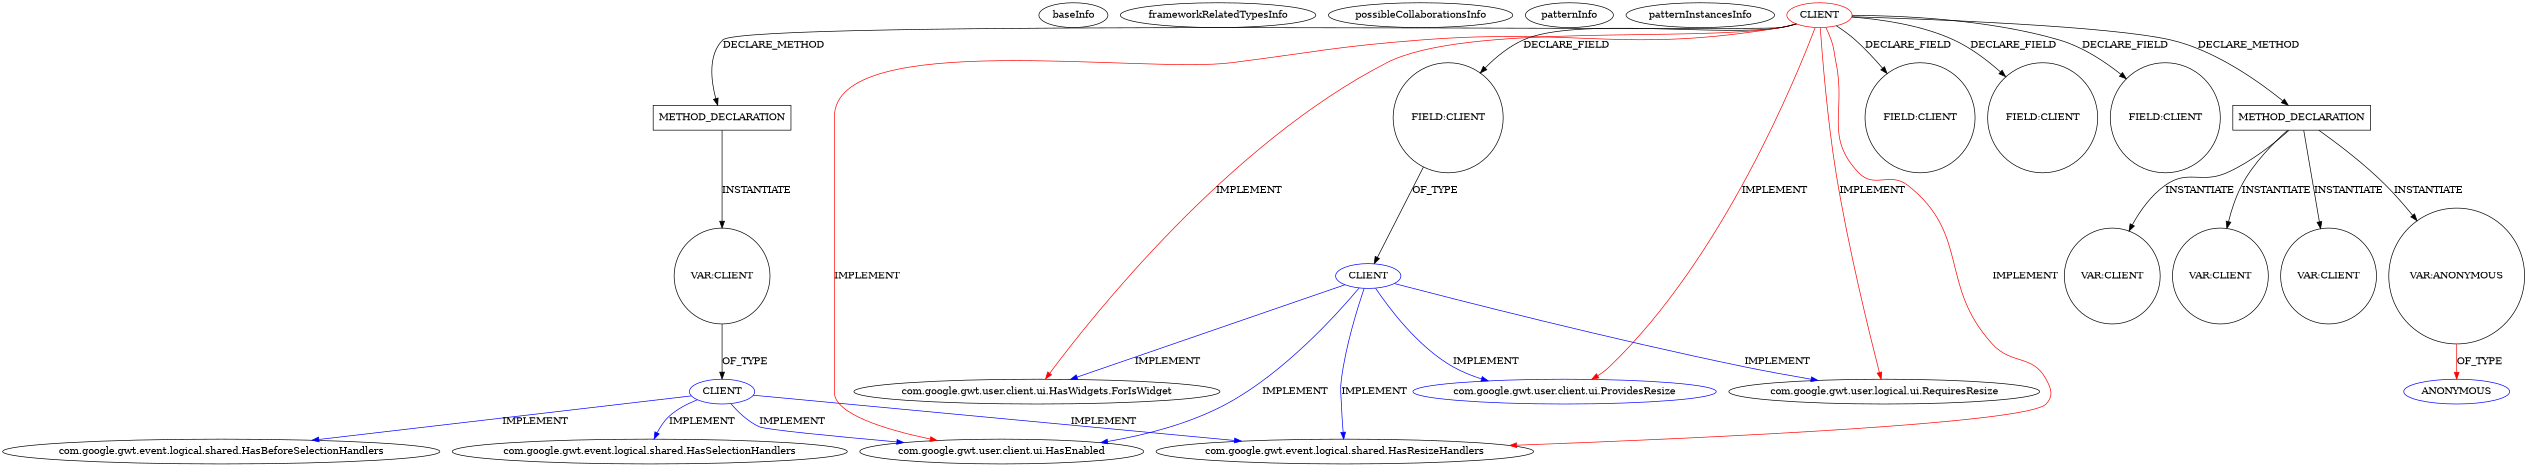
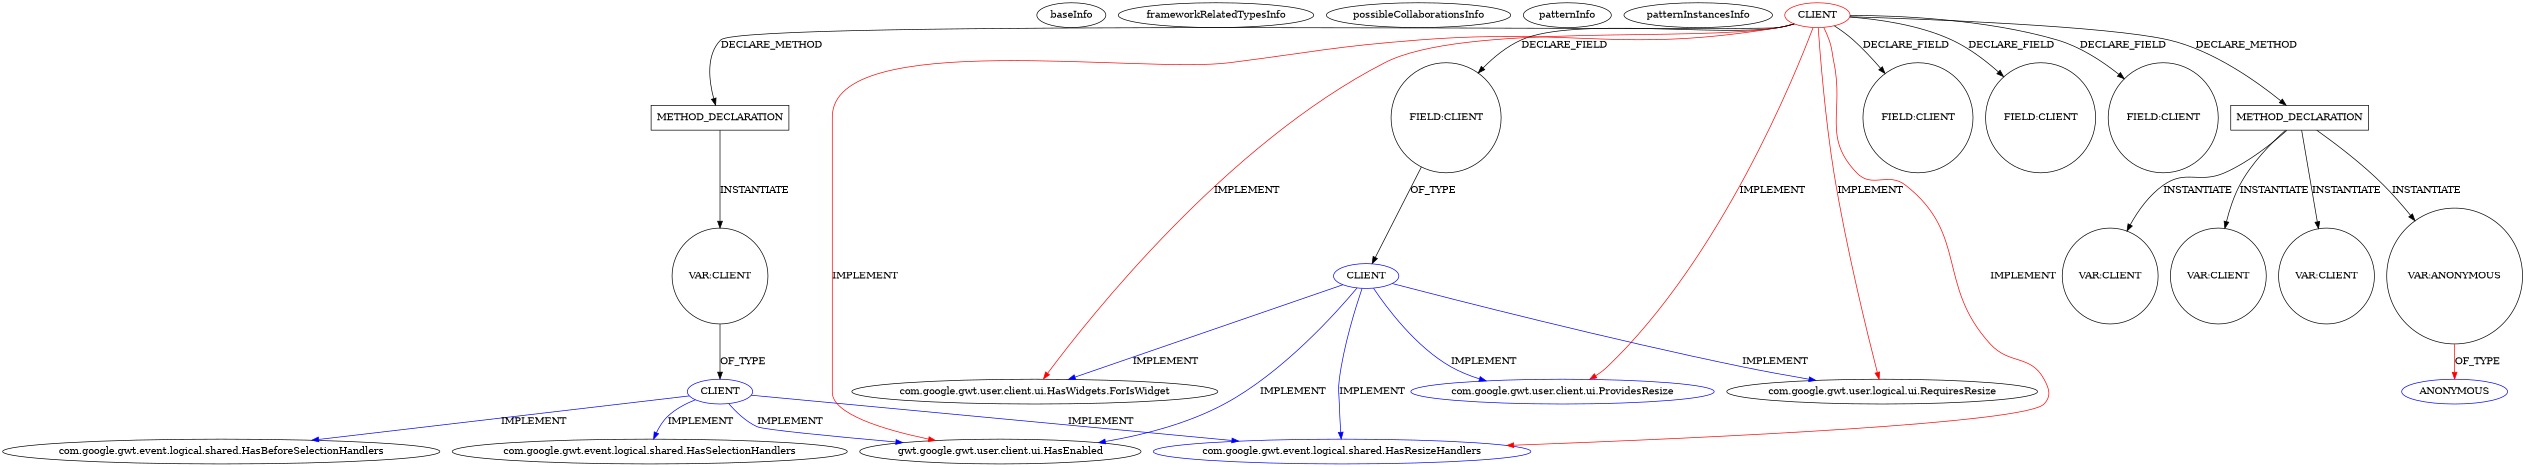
  digraph {
    node [isFrameworkType=false vertexType=FRAMEWORK_INTERFACE_TYPE]
    baseInfo [category=pattern graphId=1314 isAnonymous=false possibleRelation=true isFrameworkType="" vertexType=""]
    frameworkRelatedTypesInfo [0="com.google.gwt.event.logical.shared.HasResizeHandlers" 1="com.google.gwt.user.client.ui.HasWidgets.ForIsWidget" 2="com.google.gwt.user.client.ui.ProvidesResize" 3="com.google.gwt.user.client.ui.HasEnabled" 4="com.google.gwt.user.client.ui.RequiresResize" isFrameworkType="" vertexType=""]
    possibleCollaborationsInfo [0="1314~INSTANTIATION-CLIENT_METHOD_DECLARATION-~com.google.gwt.event.logical.shared.HasResizeHandlers com.google.gwt.user.client.ui.HasWidgets.ForIsWidget com.google.gwt.user.client.ui.ProvidesResize com.google.gwt.user.client.ui.HasEnabled com.google.gwt.user.client.ui.RequiresResize ~com.google.gwt.event.logical.shared.HasBeforeSelectionHandlers com.google.gwt.event.logical.shared.HasResizeHandlers com.google.gwt.user.client.ui.HasEnabled com.google.gwt.event.logical.shared.HasSelectionHandlers ~false~false" 1="1314~FIELD_TYPE_DECLARATION-~com.google.gwt.event.logical.shared.HasResizeHandlers com.google.gwt.user.client.ui.HasWidgets.ForIsWidget com.google.gwt.user.client.ui.ProvidesResize com.google.gwt.user.client.ui.HasEnabled com.google.gwt.user.client.ui.RequiresResize ~com.google.gwt.user.client.ui.HasWidgets.ForIsWidget com.google.gwt.user.client.ui.ProvidesResize com.google.gwt.user.client.ui.RequiresResize com.google.gwt.event.logical.shared.HasResizeHandlers com.google.gwt.user.client.ui.HasEnabled ~false~false" isFrameworkType="" vertexType=""]
    patternInfo [frequency=2.0 patternRootClient=0 isFrameworkType="" vertexType=""]
    patternInstancesInfo [0="rdomingonl-layoutTest~/rdomingonl-layoutTest/layoutTest-master/src/main/java/nl/tc/rd/exp/layouttest/client/mvp/view/WidgetDesignerView.java~WidgetDesignerView~4344" 1="kospiotr-gwt-layout-designer~/kospiotr-gwt-layout-designer/gwt-layout-designer-master/src/main/java/pl/pkosmowski/gxtshowcase/client/EditorsPanel.java~EditorsPanel~3411" isFrameworkType="" vertexType=""]
    n6 [label="com.google.gwt.event.logical.shared.HasSelectionHandlers"]
    n7 [color=blue label=CLIENT vertexType=REFERENCE_CLIENT_CLASS_DECLARATION]
-   n8 [label="com.google.gwt.user.client.ui.HasEnabled"]
+   n8 [label="gwt.google.gwt.user.client.ui.HasEnabled"]
    n9 [label="com.google.gwt.event.logical.shared.HasBeforeSelectionHandlers"]
-   n10 [label="com.google.gwt.event.logical.shared.HasResizeHandlers"]
+   n10 [label="com.google.gwt.event.logical.shared.HasResizeHandlers" color=blue]
    n11 [color=red label=CLIENT vertexType=ROOT_CLIENT_CLASS_DECLARATION]
    n12 [label="FIELD:CLIENT" shape=circle vertexType=FIELD_DECLARATION]
    n13 [label="FIELD:CLIENT" shape=circle vertexType=FIELD_DECLARATION]
    n14 [label="FIELD:CLIENT" shape=circle vertexType=FIELD_DECLARATION]
    n15 [label="FIELD:CLIENT" shape=circle vertexType=FIELD_DECLARATION]
    n16 [label="com.google.gwt.user.client.ui.HasWidgets.ForIsWidget"]
    n17 [label="com.google.gwt.user.logical.ui.RequiresResize"]
    n18 [color=blue label="com.google.gwt.user.client.ui.ProvidesResize"]
    n19 [label=METHOD_DECLARATION shape=box vertexType=CLIENT_METHOD_DECLARATION]
    n20 [label=METHOD_DECLARATION shape=box vertexType=CLIENT_METHOD_DECLARATION]
    n21 [color=blue label=CLIENT vertexType=REFERENCE_CLIENT_CLASS_DECLARATION]
    n22 [label="VAR:CLIENT" shape=circle vertexType=VARIABLE_EXPRESION]
    n23 [label="VAR:ANONYMOUS" shape=circle vertexType=VARIABLE_EXPRESION]
    n24 [label="VAR:CLIENT" shape=circle vertexType=VARIABLE_EXPRESION]
    n25 [label="VAR:CLIENT" shape=circle vertexType=VARIABLE_EXPRESION]
    n26 [label="VAR:CLIENT" shape=circle vertexType=VARIABLE_EXPRESION]
    n27 [color=blue label=ANONYMOUS vertexType=REFERENCE_ANONYMOUS_DECLARATION]
    n7 -> n6 [color=blue label=IMPLEMENT]
    n7 -> n8 [color=blue label=IMPLEMENT]
    n7 -> n9 [color=blue label=IMPLEMENT]
    n7 -> n10 [color=blue label=IMPLEMENT]
    n11 -> n8 [color=red label=IMPLEMENT]
    n11 -> n10 [color=red label=IMPLEMENT]
    n11 -> n12 [label=DECLARE_FIELD]
    n11 -> n13 [label=DECLARE_FIELD]
    n11 -> n14 [label=DECLARE_FIELD]
    n11 -> n15 [label=DECLARE_FIELD]
    n11 -> n16 [color=red label=IMPLEMENT]
    n11 -> n17 [color=red label=IMPLEMENT]
    n11 -> n18 [color=red label=IMPLEMENT]
    n11 -> n19 [label=DECLARE_METHOD]
    n11 -> n20 [label=DECLARE_METHOD]
    n13 -> n21 [label=OF_TYPE]
    n19 -> n22 [label=INSTANTIATE]
    n20 -> n23 [label=INSTANTIATE]
    n20 -> n24 [label=INSTANTIATE]
    n20 -> n25 [label=INSTANTIATE]
    n20 -> n26 [label=INSTANTIATE]
    n21 -> n8 [color=blue label=IMPLEMENT]
    n21 -> n10 [color=blue label=IMPLEMENT]
    n21 -> n16 [color=blue label=IMPLEMENT]
    n21 -> n17 [color=blue label=IMPLEMENT]
    n21 -> n18 [color=blue label=IMPLEMENT]
    n22 -> n7 [label=OF_TYPE]
    n23 -> n27 [color=red label=OF_TYPE]
  }
